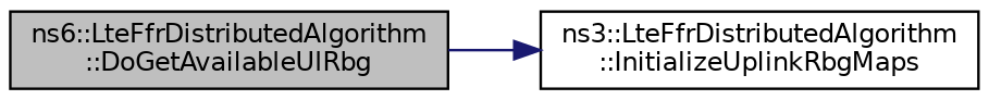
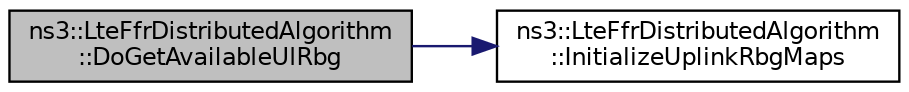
  digraph {
    rankdir=LR
    node [color=black fontname=Helvetica fontsize=10 shape=record style=filled]
-   n1 [fillcolor=grey75 fontcolor=black height=0.2 label="ns6::LteFfrDistributedAlgorithm\l::DoGetAvailableUlRbg" width=0.4]
+   n1 [fillcolor=grey75 fontcolor=black height=0.2 label="ns3::LteFfrDistributedAlgorithm\l::DoGetAvailableUlRbg" width=0.4]
    n2 [fillcolor=white height=0.2 label="ns3::LteFfrDistributedAlgorithm\l::InitializeUplinkRbgMaps" width=0.4]
    n1 -> n2 [color=midnightblue fontname=Helvetica fontsize=10 labelfontname=Helvetica labelfontsize=10 style=solid]
  }
